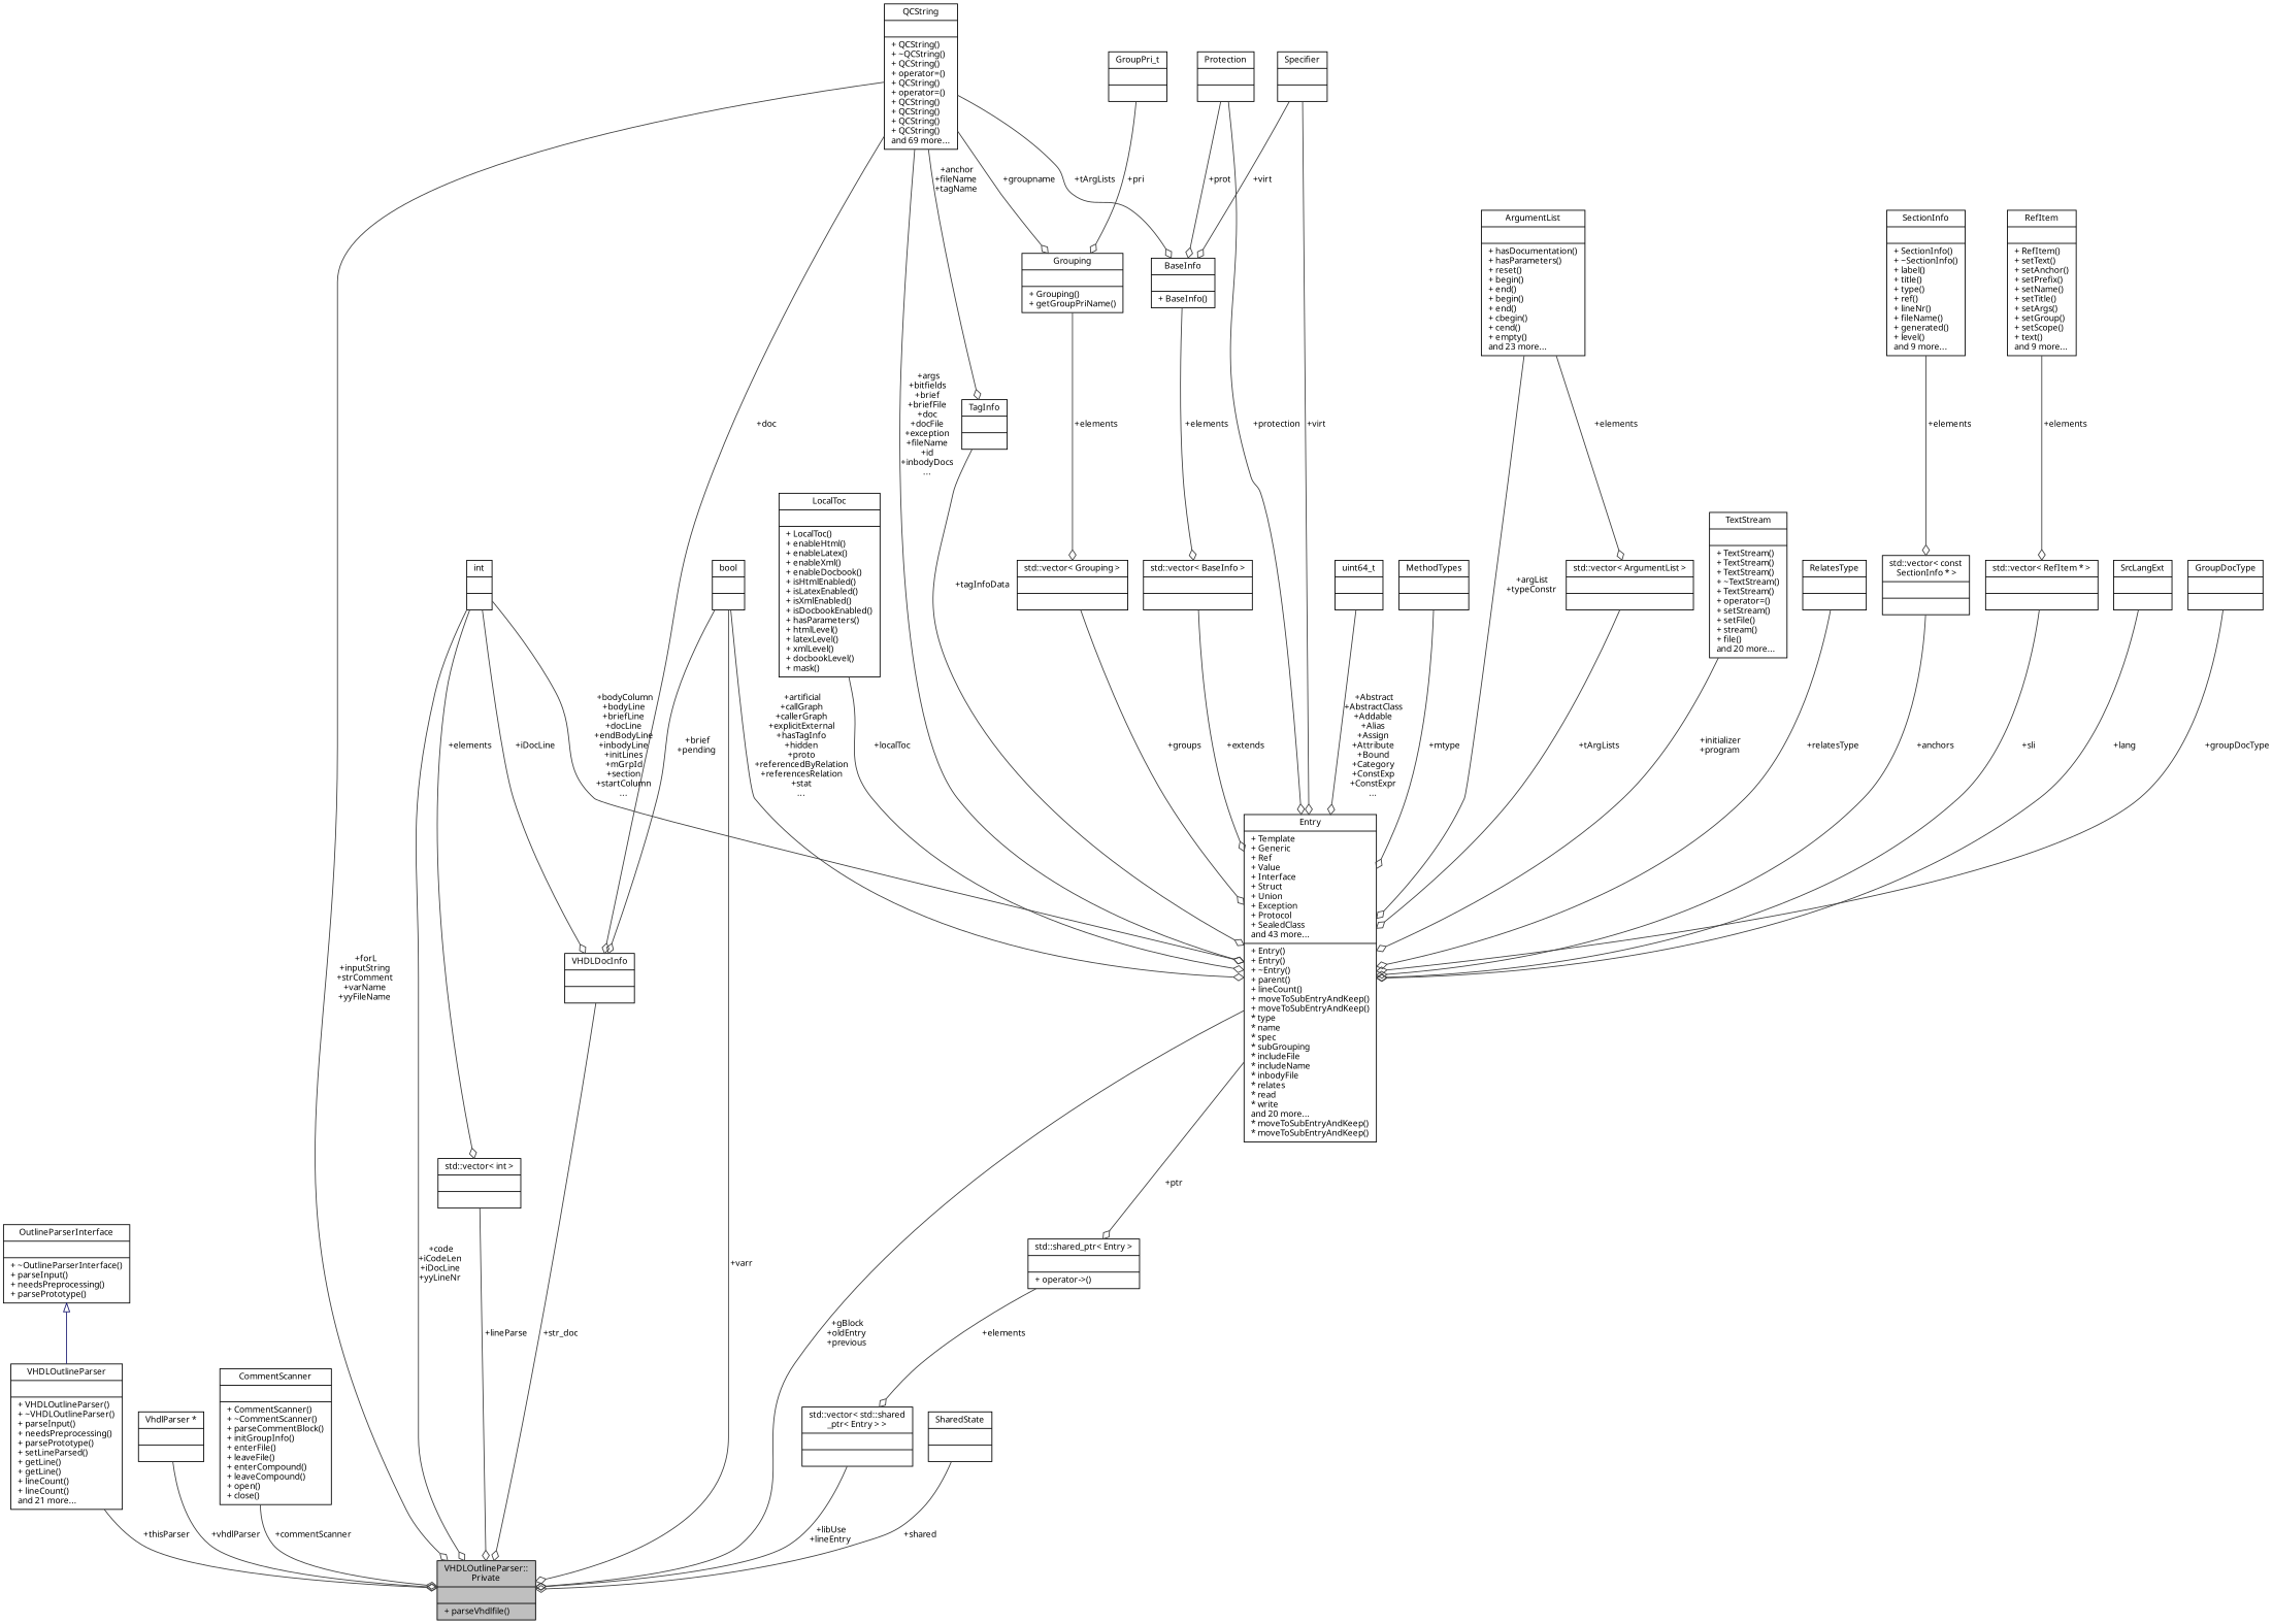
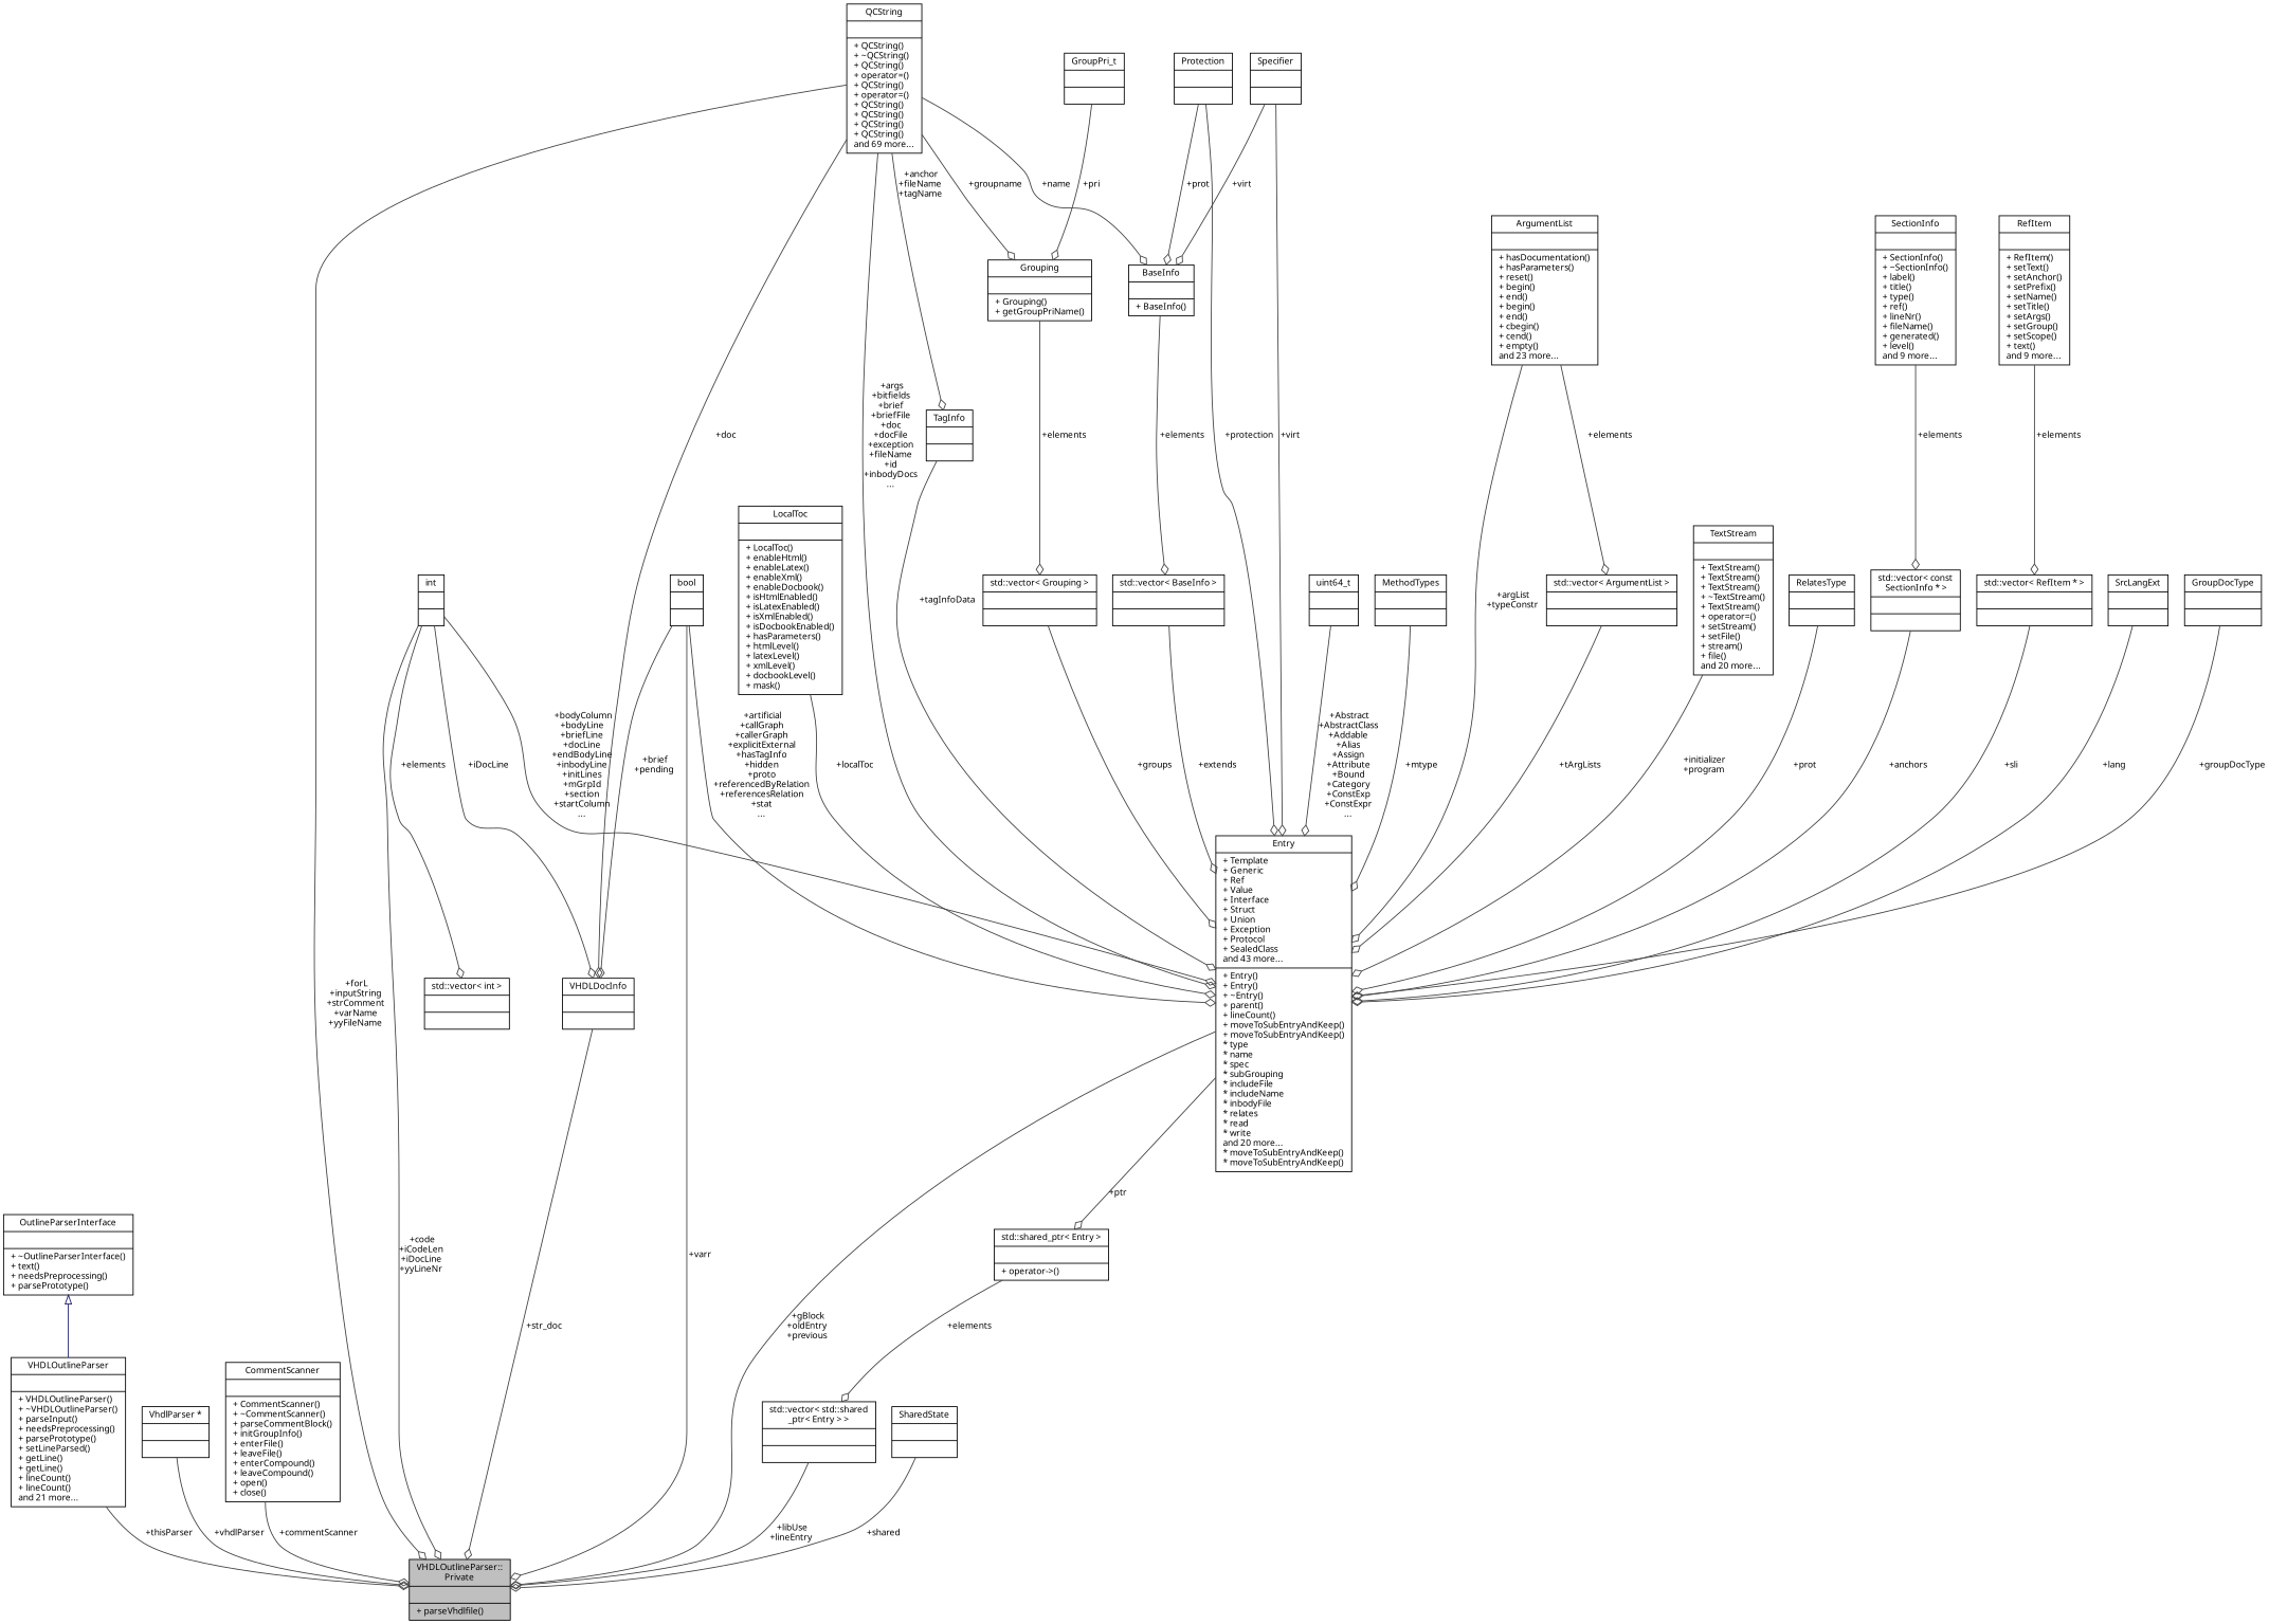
  digraph {
    fontname="Noto Sans"
    node [color=black fillcolor=white fontname="Noto Sans" fontsize=10 shape=record style=filled]
    edge [arrowhead=odiamond color=grey25 fontname="Noto Sans" fontsize=10 labelfontname=Helvetica labelfontsize=10 style=solid]
    n1 [fillcolor=grey75 fontcolor=black height=0.2 label="{VHDLOutlineParser::\lPrivate\n||+ parseVhdlfile()\l}" width=0.4]
    n2 [height=0.2 label="{VHDLOutlineParser\n||+ VHDLOutlineParser()\l+ ~VHDLOutlineParser()\l+ parseInput()\l+ needsPreprocessing()\l+ parsePrototype()\l+ setLineParsed()\l+ getLine()\l+ getLine()\l+ lineCount()\l+ lineCount()\land 21 more...\l}" width=0.4]
-   n3 [height=0.2 label="{OutlineParserInterface\n||+ ~OutlineParserInterface()\l+ parseInput()\l+ needsPreprocessing()\l+ parsePrototype()\l}" width=0.4]
+   n3 [height=0.2 label="{OutlineParserInterface\n||+ ~OutlineParserInterface()\l+ text()\l+ needsPreprocessing()\l+ parsePrototype()\l}" width=0.4]
    n4 [height=0.2 label="{VhdlParser *\n||}" width=0.4]
    n5 [height=0.2 label="{CommentScanner\n||+ CommentScanner()\l+ ~CommentScanner()\l+ parseCommentBlock()\l+ initGroupInfo()\l+ enterFile()\l+ leaveFile()\l+ enterCompound()\l+ leaveCompound()\l+ open()\l+ close()\l}" width=0.4]
    n6 [height=0.2 label="{QCString\n||+ QCString()\l+ ~QCString()\l+ QCString()\l+ operator=()\l+ QCString()\l+ operator=()\l+ QCString()\l+ QCString()\l+ QCString()\l+ QCString()\land 69 more...\l}" width=0.4]
    n7 [height=0.2 label="{Entry\n|+ Template\l+ Generic\l+ Ref\l+ Value\l+ Interface\l+ Struct\l+ Union\l+ Exception\l+ Protocol\l+ SealedClass\land 43 more...\l|+ Entry()\l+ Entry()\l+ ~Entry()\l+ parent()\l+ lineCount()\l+ moveToSubEntryAndKeep()\l+ moveToSubEntryAndKeep()\l* type\l* name\l* spec\l* subGrouping\l* includeFile\l* includeName\l* inbodyFile\l* relates\l* read\l* write\land 20 more...\l* moveToSubEntryAndKeep()\l* moveToSubEntryAndKeep()\l}" width=0.4]
    n8 [height=0.2 label="{TagInfo\n||}" width=0.4]
    n9 [height=0.2 label="{BaseInfo\n||+ BaseInfo()\l}" width=0.4]
    n10 [height=0.2 label="{Grouping\n||+ Grouping()\l+ getGroupPriName()\l}" width=0.4]
    n11 [height=0.2 label="{VHDLDocInfo\n||}" width=0.4]
    n12 [height=0.2 label="{std::shared_ptr\< Entry \>\n||+ operator-\>()\l}" width=0.4]
    n13 [height=0.2 label="{std::vector\< BaseInfo \>\n||}" width=0.4]
    n14 [height=0.2 label="{std::vector\< Grouping \>\n||}" width=0.4]
    n15 [height=0.2 label="{int\n||}" width=0.4]
    n16 [height=0.2 label="{std::vector\< int \>\n||}" width=0.4]
    n17 [height=0.2 label="{std::vector\< std::shared\l_ptr\< Entry \> \>\n||}" width=0.4]
    n18 [height=0.2 label="{uint64_t\n||}" width=0.4]
    n19 [height=0.2 label="{bool\n||}" width=0.4]
    n20 [height=0.2 label="{Protection\n||}" width=0.4]
    n21 [height=0.2 label="{MethodTypes\n||}" width=0.4]
    n22 [height=0.2 label="{Specifier\n||}" width=0.4]
    n23 [height=0.2 label="{ArgumentList\n||+ hasDocumentation()\l+ hasParameters()\l+ reset()\l+ begin()\l+ end()\l+ begin()\l+ end()\l+ cbegin()\l+ cend()\l+ empty()\land 23 more...\l}" width=0.4]
    n24 [height=0.2 label="{std::vector\< ArgumentList \>\n||}" width=0.4]
    n25 [height=0.2 label="{TextStream\n||+ TextStream()\l+ TextStream()\l+ TextStream()\l+ ~TextStream()\l+ TextStream()\l+ operator=()\l+ setStream()\l+ setFile()\l+ stream()\l+ file()\land 20 more...\l}" width=0.4]
    n26 [height=0.2 label="{RelatesType\n||}" width=0.4]
    n27 [height=0.2 label="{GroupPri_t\n||}" width=0.4]
    n28 [height=0.2 label="{std::vector\< const\l SectionInfo * \>\n||}" width=0.4]
    n29 [height=0.2 label="{SectionInfo\n||+ SectionInfo()\l+ ~SectionInfo()\l+ label()\l+ title()\l+ type()\l+ ref()\l+ lineNr()\l+ fileName()\l+ generated()\l+ level()\land 9 more...\l}" width=0.4]
    n30 [height=0.2 label="{std::vector\< RefItem * \>\n||}" width=0.4]
    n31 [height=0.2 label="{RefItem\n||+ RefItem()\l+ setText()\l+ setAnchor()\l+ setPrefix()\l+ setName()\l+ setTitle()\l+ setArgs()\l+ setGroup()\l+ setScope()\l+ text()\land 9 more...\l}" width=0.4]
    n32 [height=0.2 label="{SrcLangExt\n||}" width=0.4]
    n33 [height=0.2 label="{GroupDocType\n||}" width=0.4]
    n34 [height=0.2 label="{LocalToc\n||+ LocalToc()\l+ enableHtml()\l+ enableLatex()\l+ enableXml()\l+ enableDocbook()\l+ isHtmlEnabled()\l+ isLatexEnabled()\l+ isXmlEnabled()\l+ isDocbookEnabled()\l+ hasParameters()\l+ htmlLevel()\l+ latexLevel()\l+ xmlLevel()\l+ docbookLevel()\l+ mask()\l}" width=0.4]
    n35 [height=0.2 label="{SharedState\n||}" width=0.4]
    n2 -> n1 [label=" +thisParser"]
    n3 -> n2 [arrowtail=onormal color=midnightblue dir=back arrowhead=""]
    n4 -> n1 [label=" +vhdlParser"]
    n5 -> n1 [label=" +commentScanner"]
    n6 -> n1 [label=" +forL\n+inputString\n+strComment\n+varName\n+yyFileName"]
    n6 -> n7 [label=" +args\n+bitfields\n+brief\n+briefFile\n+doc\n+docFile\n+exception\n+fileName\n+id\n+inbodyDocs\n..."]
    n6 -> n8 [label=" +anchor\n+fileName\n+tagName"]
-   n6 -> n9 [label=" +tArgLists"]
+   n6 -> n9 [label=" +name"]
    n6 -> n10 [label=" +groupname"]
    n6 -> n11 [label=" +doc"]
    n7 -> n1 [label=" +gBlock\n+oldEntry\n+previous"]
    n7 -> n12 [label=" +ptr"]
    n8 -> n7 [label=" +tagInfoData"]
    n9 -> n13 [label=" +elements"]
    n10 -> n14 [label=" +elements"]
    n11 -> n1 [label=" +str_doc"]
    n12 -> n17 [label=" +elements"]
    n13 -> n7 [label=" +extends"]
    n14 -> n7 [label=" +groups"]
    n15 -> n1 [label=" +code\n+iCodeLen\n+iDocLine\n+yyLineNr"]
    n15 -> n7 [label=" +bodyColumn\n+bodyLine\n+briefLine\n+docLine\n+endBodyLine\n+inbodyLine\n+initLines\n+mGrpId\n+section\n+startColumn\n..."]
    n15 -> n11 [label=" +iDocLine"]
    n15 -> n16 [label=" +elements"]
-   n16 -> n1 [label=" +lineParse"]
    n17 -> n1 [label=" +libUse\n+lineEntry"]
    n18 -> n7 [label=" +Abstract\n+AbstractClass\n+Addable\n+Alias\n+Assign\n+Attribute\n+Bound\n+Category\n+ConstExp\n+ConstExpr\n..."]
    n19 -> n1 [label=" +varr"]
    n19 -> n7 [label=" +artificial\n+callGraph\n+callerGraph\n+explicitExternal\n+hasTagInfo\n+hidden\n+proto\n+referencedByRelation\n+referencesRelation\n+stat\n..."]
    n19 -> n11 [label=" +brief\n+pending"]
    n20 -> n7 [label=" +protection"]
    n20 -> n9 [label=" +prot"]
    n21 -> n7 [label=" +mtype"]
    n22 -> n7 [label=" +virt"]
    n22 -> n9 [label=" +virt"]
    n23 -> n7 [label=" +argList\n+typeConstr"]
    n23 -> n24 [label=" +elements"]
    n24 -> n7 [label=" +tArgLists"]
    n25 -> n7 [label=" +initializer\n+program"]
-   n26 -> n7 [label=" +relatesType"]
+   n26 -> n7 [label=" +prot"]
    n27 -> n10 [label=" +pri"]
    n28 -> n7 [label=" +anchors"]
    n29 -> n28 [label=" +elements"]
    n30 -> n7 [label=" +sli"]
    n31 -> n30 [label=" +elements"]
    n32 -> n7 [label=" +lang"]
    n33 -> n7 [label=" +groupDocType"]
    n34 -> n7 [label=" +localToc"]
    n35 -> n1 [label=" +shared"]
  }
